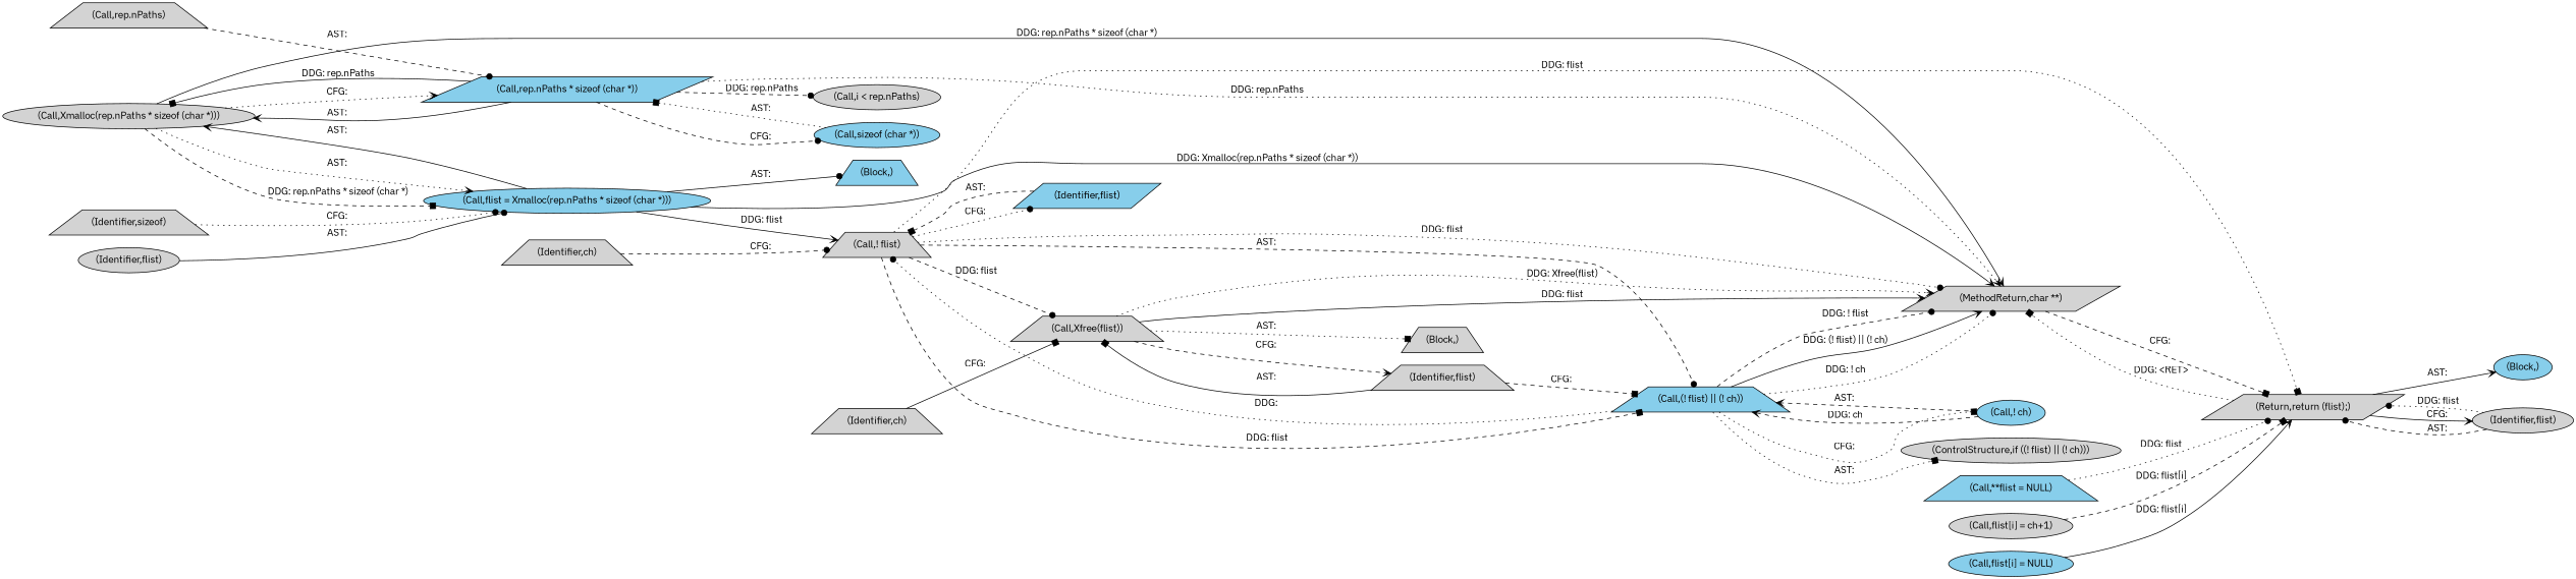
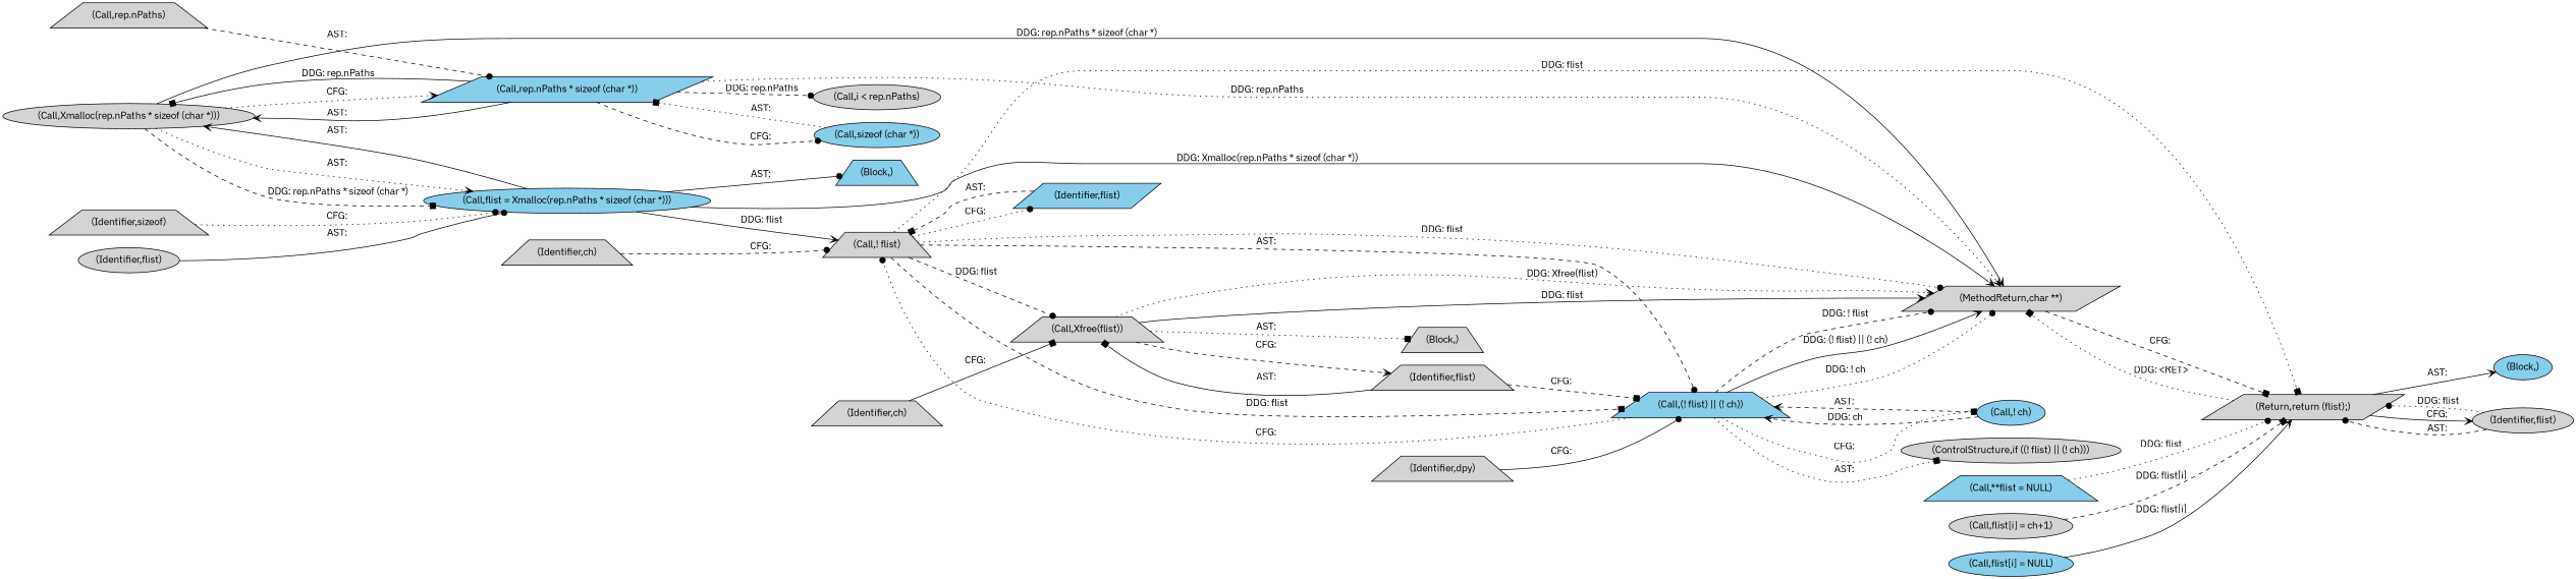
  digraph {
    fontname="IBM Plex Sans"
    rankdir=LR
    node [fillcolor=lightgrey fontname="IBM Plex Sans" shape=trapezium style=filled]
    edge [arrowhead=dot fontname="IBM Plex Sans" style=dotted]
    n1 [label="(Call,Xmalloc(rep.nPaths * sizeof (char *)))" shape=ellipse]
    n2 [fillcolor=skyblue label="(Call,rep.nPaths * sizeof (char *))" shape=parallelogram]
    n3 [fillcolor=skyblue label="(Call,flist = Xmalloc(rep.nPaths * sizeof (char *)))" shape=ellipse]
    n4 [label="(MethodReturn,char **)" shape=parallelogram]
    n5 [label="(Call,i < rep.nPaths)" shape=ellipse]
    n6 [fillcolor=skyblue label="(Call,sizeof (char *))" shape=ellipse]
    n7 [label="(Call,! flist)"]
    n8 [fillcolor=skyblue label="(Block,)"]
    n9 [label="(Return,return (flist);)" shape=parallelogram]
    n10 [fillcolor=skyblue label="(Call,(! flist) || (! ch))"]
    n11 [label="(Call,Xfree(flist))"]
    n12 [fillcolor=skyblue label="(Identifier,flist)" shape=parallelogram]
    n13 [fillcolor=skyblue label="(Call,! ch)" shape=ellipse]
    n14 [label="(ControlStructure,if ((! flist) || (! ch)))" shape=ellipse]
    n15 [label="(Identifier,flist)"]
    n16 [label="(Block,)"]
    n17 [fillcolor=skyblue label="(Block,)" shape=ellipse]
    n18 [label="(Identifier,flist)" shape=ellipse]
    n19 [fillcolor=skyblue label="(Call,**flist = NULL)"]
    n20 [label="(Call,rep.nPaths)"]
    n21 [label="(Identifier,ch)"]
    n22 [label="(Call,flist[i] = ch+1)" shape=ellipse]
    n23 [label="(Identifier,sizeof)"]
    n24 [label="(Identifier,flist)" shape=ellipse]
+   n25 [label="(Identifier,dpy)"]
    n26 [label="(Identifier,ch)"]
    n27 [fillcolor=skyblue label="(Call,flist[i] = NULL)" shape=ellipse]
    n1 -> n2 [arrowhead=vee label="CFG: "]
    n1 -> n3 [arrowhead=vee label="AST: "]
    n1 -> n3 [arrowhead=box label="DDG: rep.nPaths * sizeof (char *)" style=dashed]
    n1 -> n4 [arrowhead=vee label="DDG: rep.nPaths * sizeof (char *)" style=solid]
    n2 -> n1 [arrowhead=vee label="AST: " style=solid]
    n2 -> n1 [arrowhead=box label="DDG: rep.nPaths" style=solid]
    n2 -> n4 [arrowhead=vee label="DDG: rep.nPaths"]
    n2 -> n5 [label="DDG: rep.nPaths" style=dashed]
    n2 -> n6 [label="CFG: " style=dashed]
    n3 -> n1 [arrowhead=vee label="AST: " style=solid]
    n3 -> n4 [arrowhead=vee label="DDG: Xmalloc(rep.nPaths * sizeof (char *))" style=solid]
    n3 -> n7 [arrowhead=vee label="DDG: flist" style=solid]
    n3 -> n8 [label="AST: " style=solid]
    n4 -> n9 [arrowhead=box label="CFG: " style=dashed]
    n6 -> n2 [arrowhead=box label="AST: "]
    n7 -> n4 [label="DDG: flist"]
    n7 -> n9 [arrowhead=box label="DDG: flist"]
    n7 -> n10 [label="AST: " style=dashed]
    n7 -> n10 [arrowhead=box label="DDG: flist" style=dashed]
    n7 -> n11 [label="DDG: flist" style=dashed]
    n7 -> n12 [label="CFG: "]
    n9 -> n4 [arrowhead=box label="DDG: <RET>"]
    n9 -> n17 [arrowhead=vee label="AST: " style=solid]
    n9 -> n18 [arrowhead=vee label="CFG: " style=solid]
    n10 -> n4 [arrowhead=vee label="DDG: (! flist) || (! ch)" style=solid]
    n10 -> n4 [label="DDG: ! ch"]
    n10 -> n4 [label="DDG: ! flist" style=dashed]
-   n10 -> n7 [label="DDG: "]
+   n10 -> n7 [label="CFG: "]
    n10 -> n13 [arrowhead=box label="CFG: "]
    n10 -> n14 [arrowhead=box label="AST: "]
    n11 -> n4 [arrowhead=vee label="DDG: Xfree(flist)"]
    n11 -> n4 [arrowhead=vee label="DDG: flist" style=solid]
    n11 -> n15 [arrowhead=vee label="CFG: " style=dashed]
    n11 -> n16 [arrowhead=box label="AST: "]
    n12 -> n7 [arrowhead=box label="AST: " style=dashed]
    n13 -> n10 [arrowhead=vee label="AST: " style=dashed]
    n13 -> n10 [arrowhead=vee label="DDG: ch" style=dashed]
    n15 -> n10 [arrowhead=box label="CFG: " style=dashed]
    n15 -> n11 [arrowhead=box label="AST: " style=solid]
    n18 -> n9 [label="AST: " style=dashed]
    n18 -> n9 [label="DDG: flist"]
    n19 -> n9 [label="DDG: flist"]
    n20 -> n2 [label="AST: " style=dashed]
    n21 -> n7 [label="CFG: " style=dashed]
    n22 -> n9 [arrowhead=box label="DDG: flist[i]" style=dashed]
    n23 -> n3 [label="CFG: "]
    n24 -> n3 [label="AST: " style=solid]
+   n25 -> n10 [label="CFG: " style=solid]
    n26 -> n11 [arrowhead=box label="CFG: " style=solid]
    n27 -> n9 [arrowhead=vee label="DDG: flist[i]" style=solid]
  }
